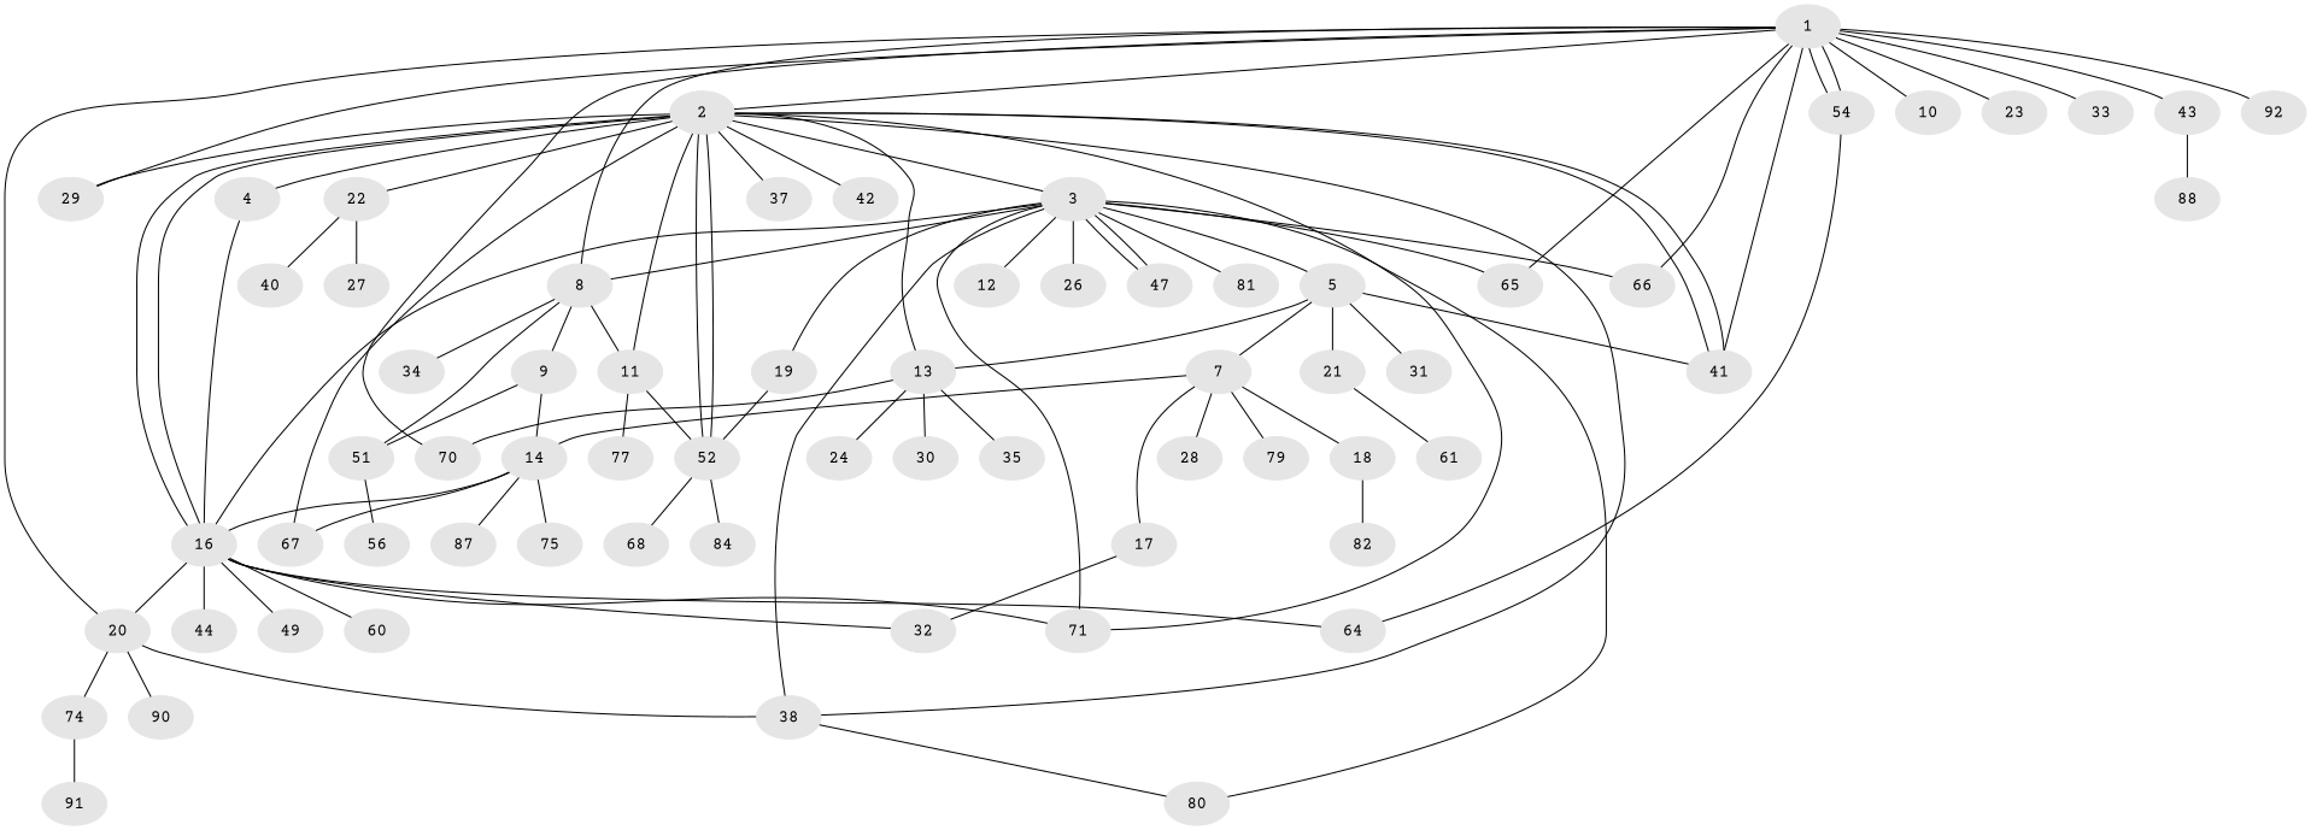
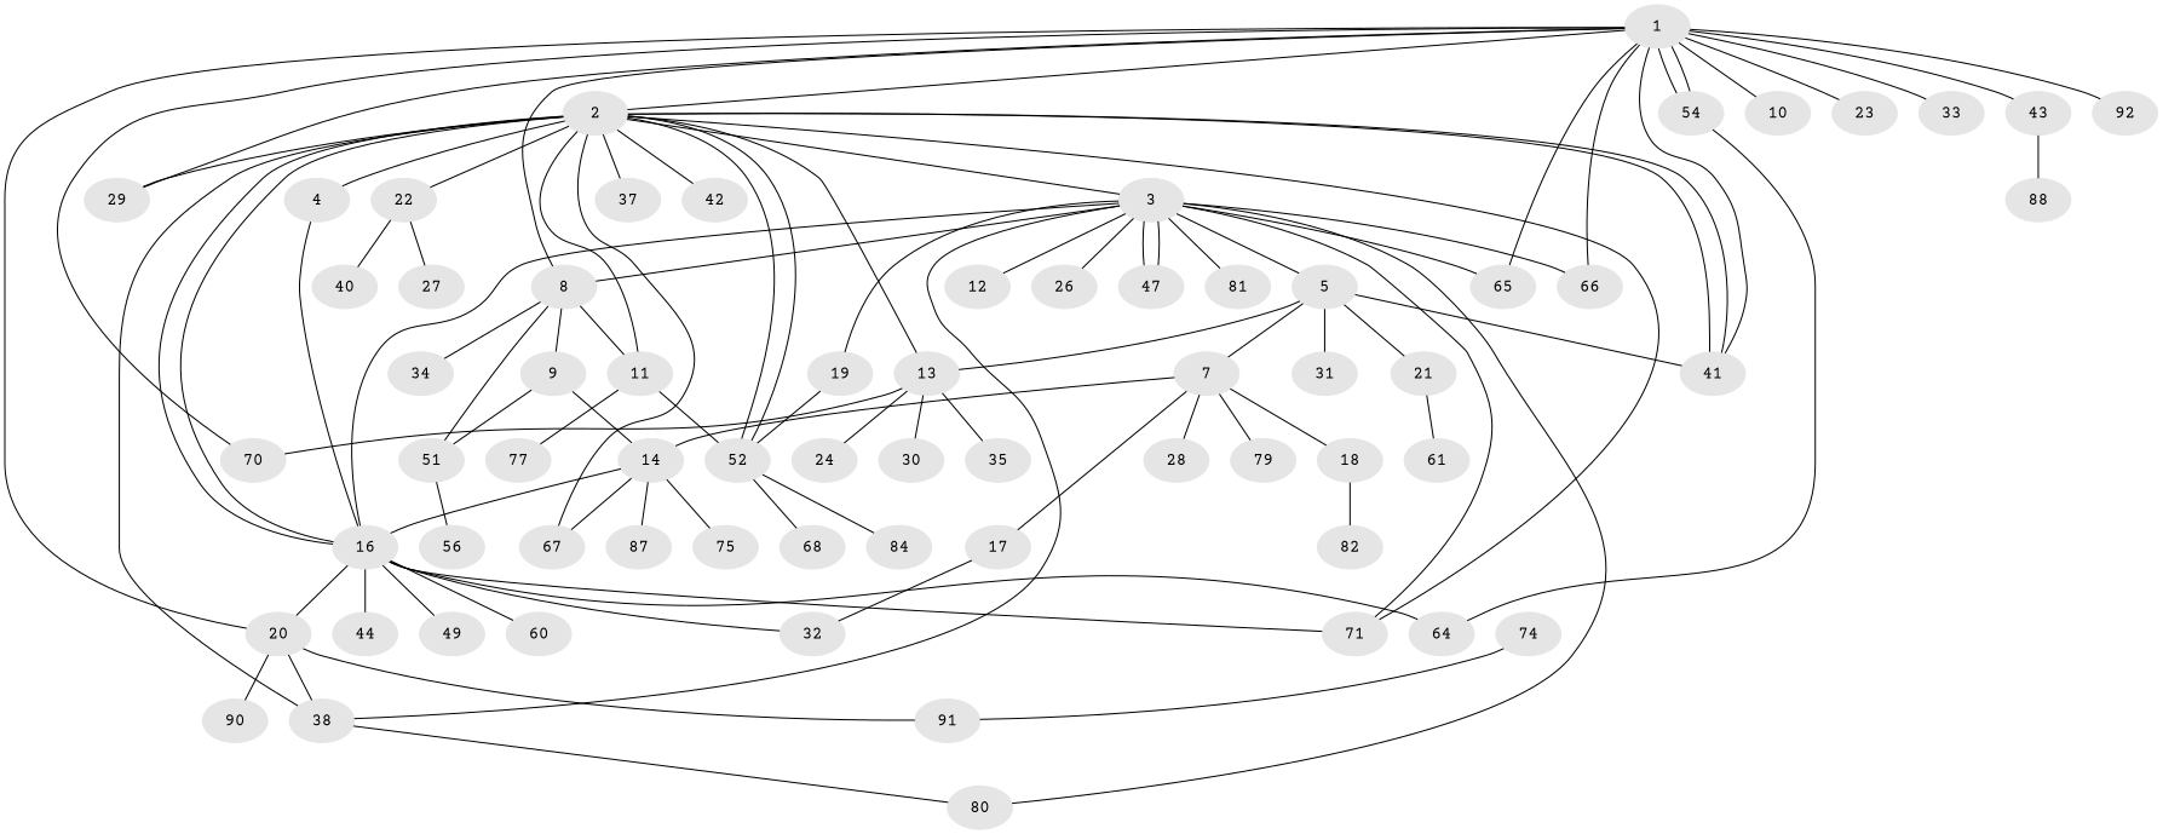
  graph {
    fontname="Courier Prime"
    node [color=gray90 fontname="Courier Prime" style=filled]
    edge [fontname="Courier Prime"]
    1 [super="+62"]
    2 [super="+57"]
    8 [super="+48"]
    10
    n5 [label=65]
    20 [super="+50"]
    23
    29 [super="+46"]
    33
    41
    43 [super="+55"]
    54
    66 [super="+76"]
    70 [super="+73"]
    92
    3 [super="+83"]
    4 [super="+6"]
    11 [super="+85"]
    13 [super="+59"]
    16 [super="+69"]
    22 [super="+25"]
    37
    38 [super="+72"]
    42
    52 [super="+78"]
    67
    71
    9 [super="+53"]
    34
    51
    74
    90
    88
    64
    5 [super="+58"]
    12
    19
    26
    47
    80
    81
    77
    24
    30
    35
    32 [super="+63"]
    44
    49
    60 [super="+86"]
    27
    40
    68
    84
    7 [super="+36"]
    21
    31
    14 [super="+45"]
    17 [super="+39"]
    18 [super="+89"]
    28
    79
    61
    75
    87
    82
    56 [super="+65"]
    91
    1 -- 2
    1 -- 8
    1 -- 10
    1 -- n5
    1 -- 20
    1 -- 23
    1 -- 29
    1 -- 33
    1 -- 41
    1 -- 43 [weight=2]
    1 -- 54
    1 -- 54
    1 -- 66
    1 -- 70
    1 -- 92
    2 -- 29 [weight=2]
    2 -- 41
    2 -- 41
    2 -- 3
    2 -- 4
    2 -- 11
    2 -- 13
    2 -- 16 [weight=2]
    2 -- 16
    2 -- 22
    2 -- 37
    2 -- 38
    2 -- 42
    2 -- 52
    2 -- 52
    2 -- 67
    2 -- 71
    8 -- 11
    8 -- 9
    8 -- 34
    8 -- 51
    20 -- 38 [weight=2]
-   20 -- 74
+   20 -- 91
    20 -- 90
    43 -- 88
    54 -- 64
    3 -- 8
    3 -- n5
    3 -- 66
    3 -- 16
    3 -- 38
    3 -- 71
    3 -- 5
    3 -- 12
    3 -- 19
    3 -- 26
    3 -- 47
    3 -- 47
    3 -- 80
    3 -- 81
    4 -- 16
    11 -- 52
    11 -- 77
    13 -- 70
    13 -- 24
    13 -- 30
    13 -- 35
    16 -- 20
    16 -- 71
    16 -- 64
    16 -- 32
    16 -- 44
    16 -- 49
    16 -- 60
    22 -- 27
    22 -- 40
    38 -- 80
    52 -- 68
    52 -- 84
    9 -- 51
    9 -- 14
    51 -- 56
    74 -- 91
    5 -- 41
    5 -- 13
    5 -- 7
    5 -- 21
    5 -- 31
    19 -- 52
    7 -- 14
    7 -- 17
    7 -- 18
    7 -- 28
    7 -- 79
    21 -- 61
    14 -- 16
    14 -- 67
    14 -- 75
    14 -- 87
    17 -- 32
    18 -- 82
  }
